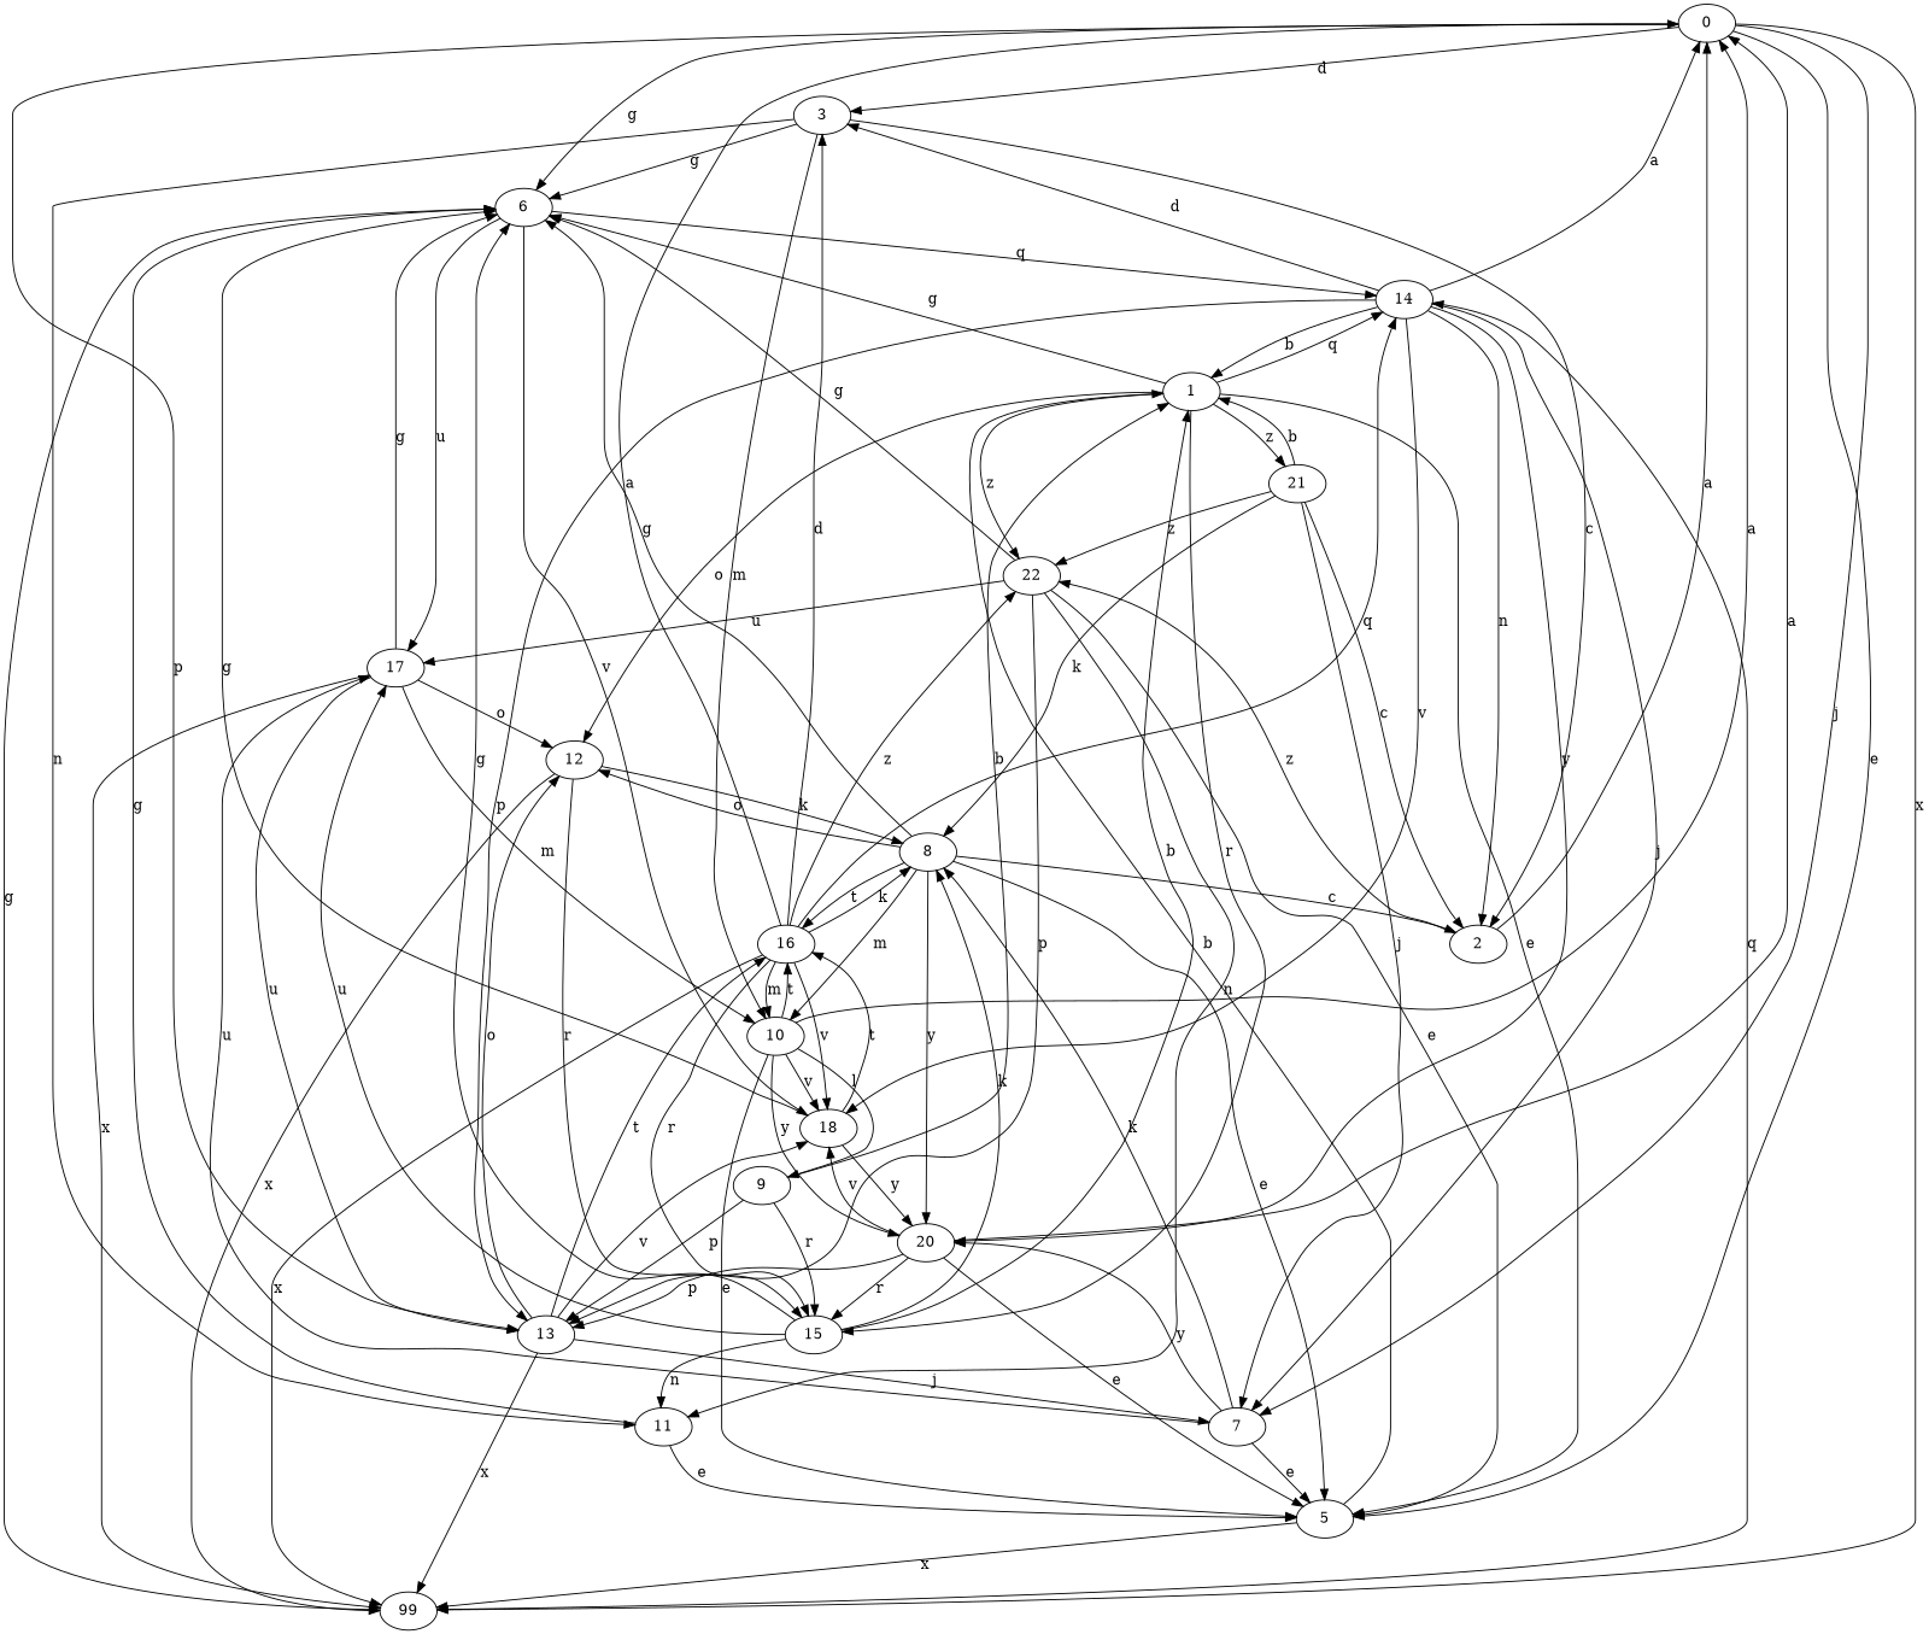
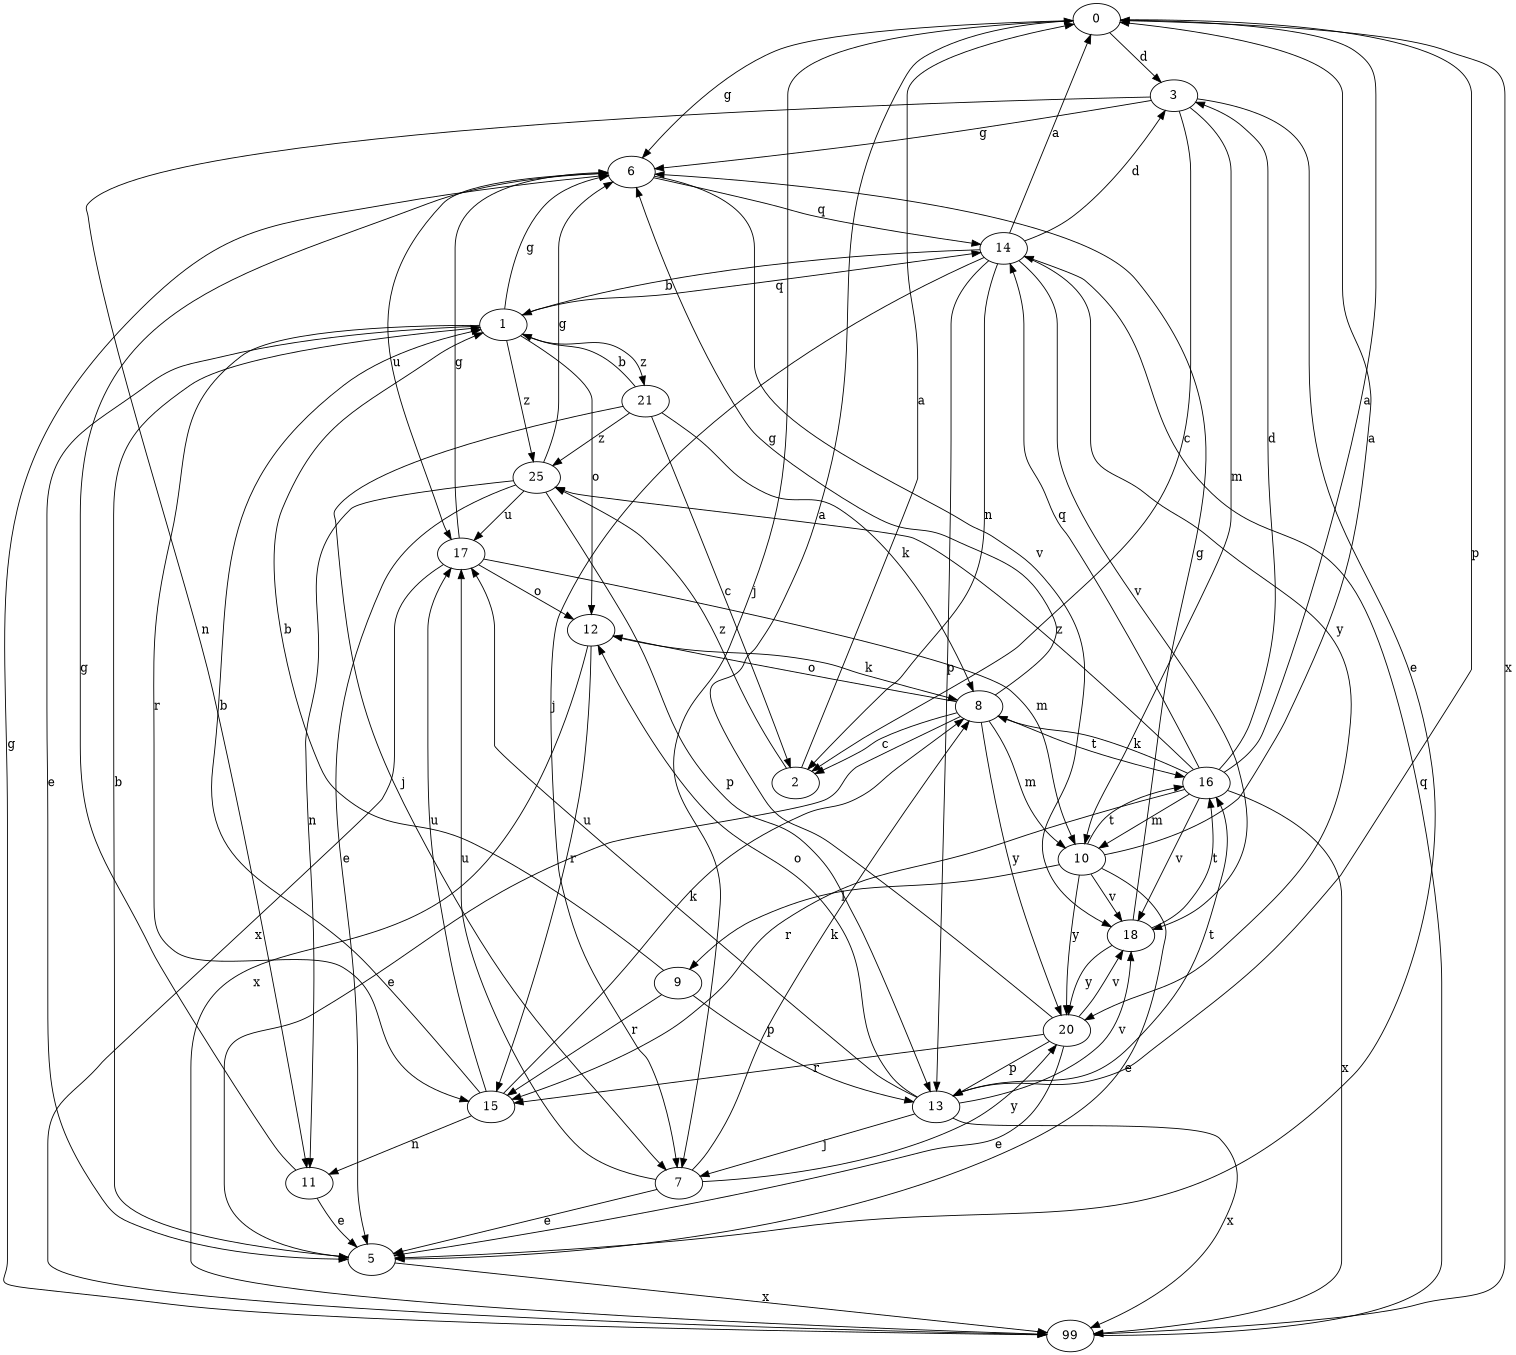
  strict digraph {
    0
    3
    6
    7
    13
    n6 [label=99]
    5
    2
    10
    11
    14
    17
    18
    8
    20
    12
    16
    1
    15
    21
-   22
+   22 [label=25]
    9
    0 -> 3 [label=d]
    0 -> 6 [label=g]
    0 -> 7 [label=j]
    0 -> 13 [label=p]
    0 -> n6 [label=x]
    3 -> 6 [label=g]
-   0 -> 5 [label=e]
+   3 -> 5 [label=e]
    3 -> 2 [label=c]
    3 -> 10 [label=m]
    3 -> 11 [label=n]
    6 -> 14 [label=q]
    6 -> 17 [label=u]
    6 -> 18 [label=v]
    7 -> 5 [label=e]
    7 -> 17 [label=u]
    7 -> 8 [label=k]
    7 -> 20 [label=y]
    13 -> 7 [label=j]
    13 -> n6 [label=x]
-   17 -> 13 [label=u]
+   13 -> 17 [label=u]
    13 -> 18 [label=v]
    13 -> 12 [label=o]
    13 -> 16 [label=t]
    n6 -> 6 [label=g]
    n6 -> 14 [label=q]
    5 -> n6 [label=x]
    5 -> 1 [label=b]
    2 -> 0 [label=a]
    2 -> 22 [label=z]
    10 -> 0 [label=a]
    10 -> 5 [label=e]
    10 -> 18 [label=v]
    10 -> 20 [label=y]
    10 -> 16 [label=t]
    10 -> 9 [label=l]
    11 -> 6 [label=g]
    11 -> 5 [label=e]
    14 -> 0 [label=a]
    14 -> 3 [label=d]
    14 -> 7 [label=j]
    14 -> 13 [label=p]
    14 -> 2 [label=n]
    14 -> 18 [label=v]
    14 -> 20 [label=y]
    14 -> 1 [label=b]
    17 -> 6 [label=g]
    17 -> n6 [label=x]
    17 -> 10 [label=m]
    17 -> 12 [label=o]
    18 -> 6 [label=g]
    18 -> 20 [label=y]
    18 -> 16 [label=t]
    8 -> 6 [label=g]
    8 -> 5 [label=e]
    8 -> 2 [label=c]
    8 -> 10 [label=m]
    8 -> 20 [label=y]
    8 -> 12 [label=o]
    8 -> 16 [label=t]
    20 -> 0 [label=a]
    20 -> 13 [label=p]
    20 -> 5 [label=e]
    20 -> 18 [label=v]
    20 -> 15 [label=r]
    12 -> n6 [label=x]
    12 -> 8 [label=k]
    12 -> 15 [label=r]
    16 -> 0 [label=a]
    16 -> 3 [label=d]
    16 -> n6 [label=x]
    16 -> 10 [label=m]
    16 -> 14 [label=q]
    16 -> 18 [label=v]
    16 -> 8 [label=k]
    16 -> 15 [label=r]
    16 -> 22 [label=z]
    1 -> 6 [label=g]
    1 -> 5 [label=e]
    1 -> 14 [label=q]
    1 -> 12 [label=o]
    1 -> 15 [label=r]
    1 -> 21 [label=z]
    1 -> 22 [label=z]
-   15 -> 6 [label=g]
    15 -> 11 [label=n]
    15 -> 17 [label=u]
    15 -> 8 [label=k]
    15 -> 1 [label=b]
    21 -> 7 [label=j]
    21 -> 2 [label=c]
    21 -> 8 [label=k]
    21 -> 1 [label=b]
    21 -> 22 [label=z]
    22 -> 6 [label=g]
    22 -> 13 [label=p]
    22 -> 5 [label=e]
    22 -> 11 [label=n]
    22 -> 17 [label=u]
    9 -> 13 [label=p]
    9 -> 1 [label=b]
    9 -> 15 [label=r]
  }
